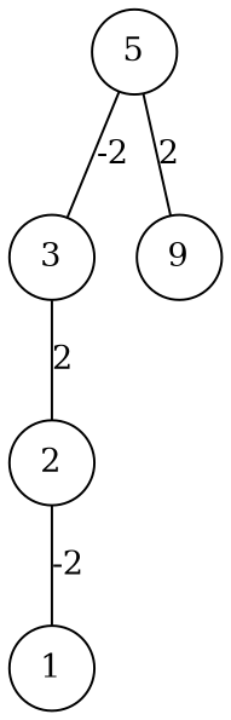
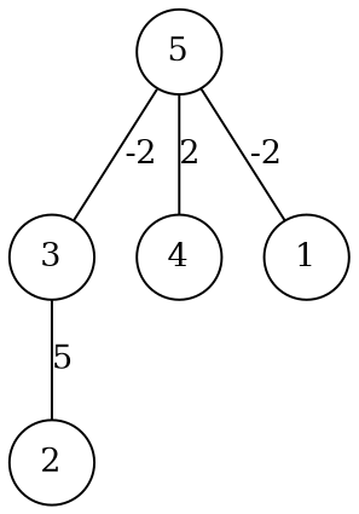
  graph {
    fontname="Helvetica,Arial,sans-serif"
    node [shape=circle]
    5
    3
-   4 [label=9]
+   4
    2
    1
    5 -- 3 [label=-2]
    5 -- 4 [label=2]
-   3 -- 2 [label=2]
-   2 -- 1 [label=-2]
+   3 -- 2 [label=5]
+   5 -- 1 [label=-2]
  }
